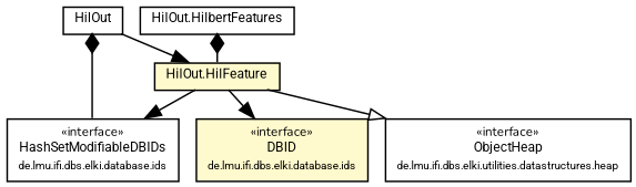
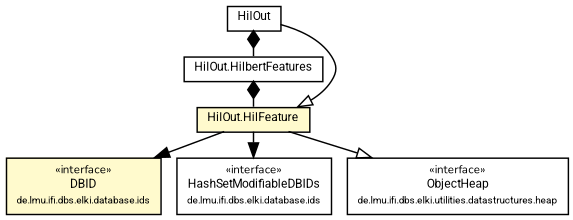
  digraph {
    fontname=Nunito
    nodesep=0.15
    rankdir=TB
    ranksep=0.25
    node [fontcolor=black fontname=Nunito fontsize=8 margin=0 shape=plaintext]
    edge [arrowhead=none color=black fontname=Nunito fontsize=7 labelfontname=Roboto labelfontsize=7 weight=1]
    n1 [height=0 label=<<table title="de.lmu.ifi.dbs.elki.database.ids.DBID" border="0" cellborder="1" cellspacing="0" cellpadding="2" bgcolor="LemonChiffon" href="../../../database/ids/DBID.html" target="_parent"> 		<tr><td><table border="0" cellspacing="0" cellpadding="1"> 		<tr><td align="center" balign="center"> &#171;interface&#187; </td></tr> 		<tr><td align="center" balign="center"> <font face="Roboto">DBID</font> </td></tr> 		<tr><td align="center" balign="center"> <font face="Roboto" point-size="7.0">de.lmu.ifi.dbs.elki.database.ids</font> </td></tr> 		</table></td></tr> 		</table>> width=0]
    n2 [height=0 label=<<table title="de.lmu.ifi.dbs.elki.database.ids.HashSetModifiableDBIDs" border="0" cellborder="1" cellspacing="0" cellpadding="2" href="../../../database/ids/HashSetModifiableDBIDs.html" target="_parent"> 		<tr><td><table border="0" cellspacing="0" cellpadding="1"> 		<tr><td align="center" balign="center"> &#171;interface&#187; </td></tr> 		<tr><td align="center" balign="center"> <font face="Roboto">HashSetModifiableDBIDs</font> </td></tr> 		<tr><td align="center" balign="center"> <font face="Roboto" point-size="7.0">de.lmu.ifi.dbs.elki.database.ids</font> </td></tr> 		</table></td></tr> 		</table>> width=0]
    n3 [height=0 label=<<table title="de.lmu.ifi.dbs.elki.utilities.datastructures.heap.ObjectHeap" border="0" cellborder="1" cellspacing="0" cellpadding="2" href="../../../utilities/datastructures/heap/ObjectHeap.html" target="_parent"> 		<tr><td><table border="0" cellspacing="0" cellpadding="1"> 		<tr><td align="center" balign="center"> &#171;interface&#187; </td></tr> 		<tr><td align="center" balign="center"> <font face="Roboto">ObjectHeap</font> </td></tr> 		<tr><td align="center" balign="center"> <font face="Roboto" point-size="7.0">de.lmu.ifi.dbs.elki.utilities.datastructures.heap</font> </td></tr> 		</table></td></tr> 		</table>> width=0]
    n4 [height=0 label=<<table title="de.lmu.ifi.dbs.elki.algorithm.outlier.distance.HilOut" border="0" cellborder="1" cellspacing="0" cellpadding="2" href="HilOut.html" target="_parent"> 		<tr><td><table border="0" cellspacing="0" cellpadding="1"> 		<tr><td align="center" balign="center"> <font face="Roboto">HilOut</font> </td></tr> 		</table></td></tr> 		</table>> width=0]
    n5 [height=0 label=<<table title="de.lmu.ifi.dbs.elki.algorithm.outlier.distance.HilOut.HilbertFeatures" border="0" cellborder="1" cellspacing="0" cellpadding="2" href="HilOut.HilbertFeatures.html" target="_parent"> 		<tr><td><table border="0" cellspacing="0" cellpadding="1"> 		<tr><td align="center" balign="center"> <font face="Roboto">HilOut.HilbertFeatures</font> </td></tr> 		</table></td></tr> 		</table>> width=0]
    n6 [height=0 label=<<table title="de.lmu.ifi.dbs.elki.algorithm.outlier.distance.HilOut.HilFeature" border="0" cellborder="1" cellspacing="0" cellpadding="2" bgcolor="lemonChiffon" href="HilOut.HilFeature.html" target="_parent"> 		<tr><td><table border="0" cellspacing="0" cellpadding="1"> 		<tr><td align="center" balign="center"> <font face="Roboto">HilOut.HilFeature</font> </td></tr> 		</table></td></tr> 		</table>> width=0]
-   n4 -> n2 [arrowtail=diamond dir=back weight=6]
-   n4 -> n6 [arrowhead=normal weight=2]
+   n4 -> n5 [arrowtail=diamond dir=back weight=6]
+   n4 -> n6 [arrowhead=onormal weight=2]
    n5 -> n6 [arrowtail=diamond dir=back weight=6]
    n6 -> n1 [arrowhead=normal]
    n6 -> n2 [arrowhead=normal]
    n6 -> n3 [arrowhead=onormal]
  }
